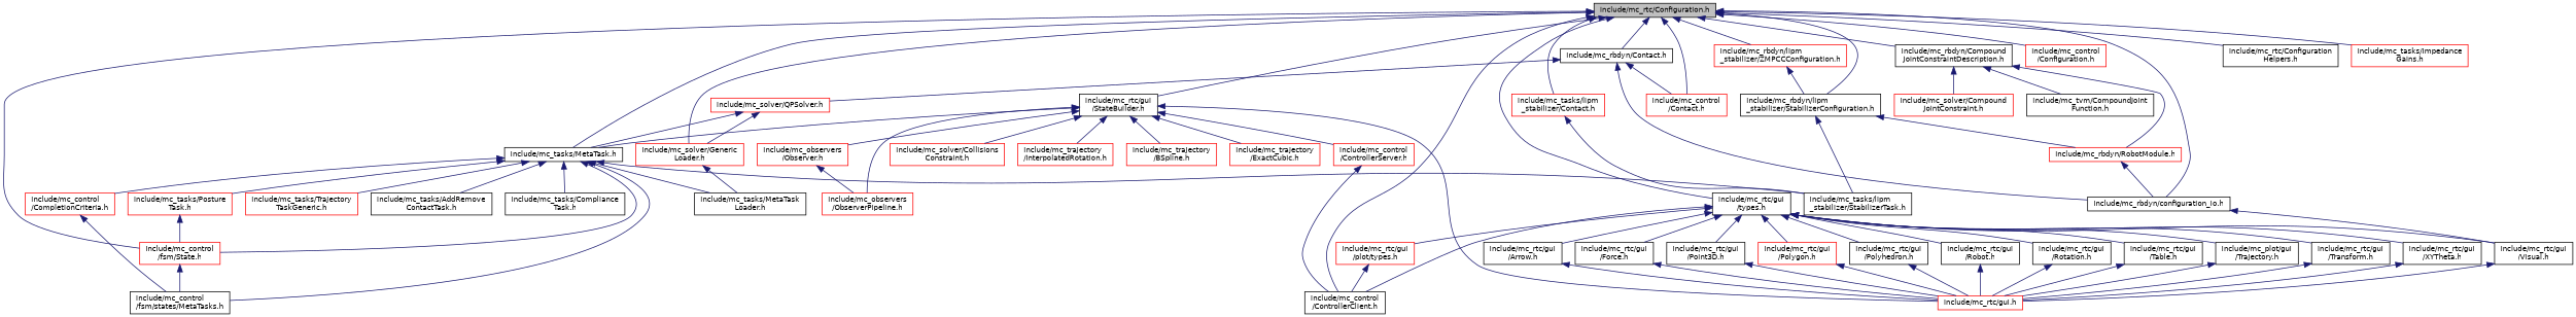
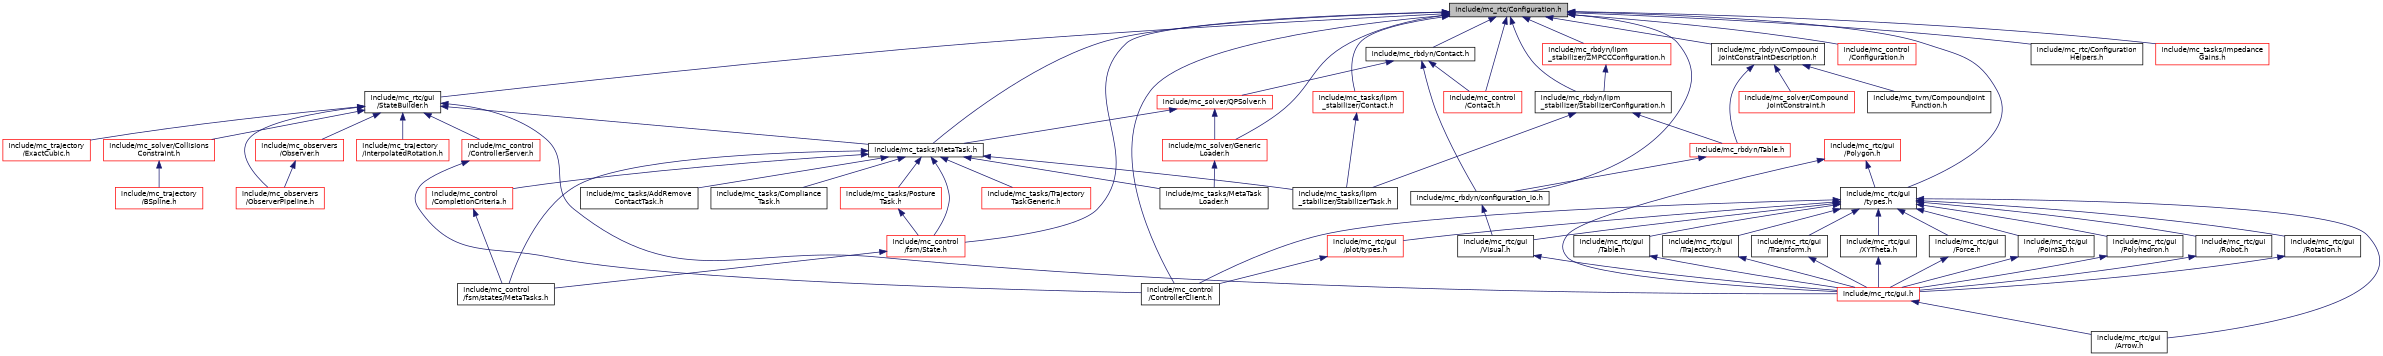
  digraph {
    node [color=black fillcolor=white fontname=Helvetica fontsize=10 shape=record style=filled]
    edge [color=midnightblue dir=back fontname=Helvetica fontsize=10 labelfontname=Helvetica labelfontsize=10 style=solid]
    n1 [fillcolor=grey75 fontcolor=black height=0.2 label="include/mc_rtc/Configuration.h" width=0.4]
    n2 [height=0.2 label="include/mc_tasks/MetaTask.h" width=0.4]
    n3 [color=red height=0.2 label="include/mc_control\l/fsm/State.h" width=0.4]
    n4 [height=0.2 label="include/mc_rtc/gui\l/StateBuilder.h" width=0.4]
    n5 [height=0.2 label="include/mc_control\l/ControllerClient.h" width=0.4]
    n6 [height=0.2 label="include/mc_rtc/gui\l/types.h" width=0.4]
    n7 [height=0.2 label="include/mc_rbdyn/Contact.h" width=0.4]
    n8 [color=red height=0.2 label="include/mc_solver/Generic\lLoader.h" width=0.4]
    n9 [color=red height=0.2 label="include/mc_control\l/Contact.h" width=0.4]
    n10 [height=0.2 label="include/mc_rbdyn/configuration_io.h" width=0.4]
    n11 [height=0.2 label="include/mc_rbdyn/Compound\lJointConstraintDescription.h" width=0.4]
    n12 [color=red height=0.2 label="include/mc_rbdyn/lipm\l_stabilizer/ZMPCCConfiguration.h" width=0.4]
    n13 [height=0.2 label="include/mc_rbdyn/lipm\l_stabilizer/StabilizerConfiguration.h" width=0.4]
    n14 [color=red height=0.2 label="include/mc_control\l/Configuration.h" width=0.4]
    n15 [color=red height=0.2 label="include/mc_tasks/lipm\l_stabilizer/Contact.h" width=0.4]
    n16 [height=0.2 label="include/mc_rtc/Configuration\lHelpers.h" width=0.4]
    n17 [color=red height=0.2 label="include/mc_tasks/Impedance\lGains.h" width=0.4]
    n18 [color=red height=0.2 label="include/mc_control\l/CompletionCriteria.h" width=0.4]
    n19 [height=0.2 label="include/mc_control\l/fsm/states/MetaTasks.h" width=0.4]
    n20 [color=red height=0.2 label="include/mc_tasks/Posture\lTask.h" width=0.4]
    n21 [color=red height=0.2 label="include/mc_tasks/Trajectory\lTaskGeneric.h" width=0.4]
    n22 [height=0.2 label="include/mc_tasks/AddRemove\lContactTask.h" width=0.4]
    n23 [height=0.2 label="include/mc_tasks/Compliance\lTask.h" width=0.4]
    n24 [height=0.2 label="include/mc_tasks/lipm\l_stabilizer/StabilizerTask.h" width=0.4]
    n25 [height=0.2 label="include/mc_tasks/MetaTask\lLoader.h" width=0.4]
    n26 [color=red height=0.2 label="include/mc_observers\l/Observer.h" width=0.4]
    n27 [color=red height=0.2 label="include/mc_observers\l/ObserverPipeline.h" width=0.4]
    n28 [color=red height=0.2 label="include/mc_rtc/gui.h" width=0.4]
    n29 [color=red height=0.2 label="include/mc_solver/Collisions\lConstraint.h" width=0.4]
    n30 [color=red height=0.2 label="include/mc_control\l/ControllerServer.h" width=0.4]
    n31 [color=red height=0.2 label="include/mc_trajectory\l/InterpolatedRotation.h" width=0.4]
    n32 [color=red height=0.2 label="include/mc_trajectory\l/BSpline.h" width=0.4]
    n33 [color=red height=0.2 label="include/mc_trajectory\l/ExactCubic.h" width=0.4]
    n34 [color=red height=0.2 label="include/mc_rtc/gui\l/plot/types.h" width=0.4]
    n35 [height=0.2 label="include/mc_rtc/gui\l/Arrow.h" width=0.4]
    n36 [height=0.2 label="include/mc_rtc/gui\l/Force.h" width=0.4]
    n37 [height=0.2 label="include/mc_rtc/gui\l/Point3D.h" width=0.4]
    n38 [color=red height=0.2 label="include/mc_rtc/gui\l/Polygon.h" width=0.4]
    n39 [height=0.2 label="include/mc_rtc/gui\l/Polyhedron.h" width=0.4]
    n40 [height=0.2 label="include/mc_rtc/gui\l/Robot.h" width=0.4]
    n41 [height=0.2 label="include/mc_rtc/gui\l/Rotation.h" width=0.4]
    n42 [height=0.2 label="include/mc_rtc/gui\l/Table.h" width=0.4]
-   n43 [height=0.2 label="include/mc_plot/gui\l/Trajectory.h" width=0.4]
+   n43 [height=0.2 label="include/mc_rtc/gui\l/Trajectory.h" width=0.4]
    n44 [height=0.2 label="include/mc_rtc/gui\l/Transform.h" width=0.4]
    n45 [height=0.2 label="include/mc_rtc/gui\l/Visual.h" width=0.4]
    n46 [height=0.2 label="include/mc_rtc/gui\l/XYTheta.h" width=0.4]
    n47 [color=red height=0.2 label="include/mc_solver/QPSolver.h" width=0.4]
-   n48 [color=red height=0.2 label="include/mc_rbdyn/RobotModule.h" width=0.4]
+   n48 [color=red height=0.2 label="include/mc_rbdyn/Table.h" width=0.4]
    n49 [color=red height=0.2 label="include/mc_solver/Compound\lJointConstraint.h" width=0.4]
    n50 [height=0.2 label="include/mc_tvm/CompoundJoint\lFunction.h" width=0.4]
    n1 -> n2
    n1 -> n3
    n1 -> n4
    n1 -> n5
    n1 -> n6
    n1 -> n7
    n1 -> n8
    n1 -> n9
    n1 -> n10
    n1 -> n11
    n1 -> n12
    n1 -> n13
    n1 -> n14
    n1 -> n15
    n1 -> n16
    n1 -> n17
    n2 -> n3
    n2 -> n18
    n2 -> n19
    n2 -> n20
    n2 -> n21
    n2 -> n22
    n2 -> n23
    n2 -> n24
    n2 -> n25
    n3 -> n19
    n4 -> n2
    n4 -> n26
    n4 -> n27
    n4 -> n28
    n4 -> n29
    n4 -> n30
    n4 -> n31
-   n4 -> n32
+   n29 -> n32
    n4 -> n33
    n6 -> n5
    n6 -> n34
    n6 -> n35
    n6 -> n36
    n6 -> n37
-   n6 -> n38
+   n38 -> n6
    n6 -> n39
    n6 -> n40
    n6 -> n41
    n6 -> n42
    n6 -> n43
    n6 -> n44
    n6 -> n45
    n6 -> n46
    n7 -> n9
    n7 -> n10
    n7 -> n47
    n8 -> n25
    n10 -> n45
    n11 -> n48
    n11 -> n49
    n11 -> n50
    n12 -> n13
    n13 -> n24
    n13 -> n48
    n15 -> n24
    n18 -> n19
    n20 -> n3
    n26 -> n27
    n30 -> n5
    n34 -> n5
-   n35 -> n28
+   n28 -> n35
    n36 -> n28
    n37 -> n28
    n38 -> n28
    n39 -> n28
    n40 -> n28
    n41 -> n28
    n42 -> n28
    n43 -> n28
    n44 -> n28
    n45 -> n28
    n46 -> n28
    n47 -> n2
    n47 -> n8
    n48 -> n10
  }
